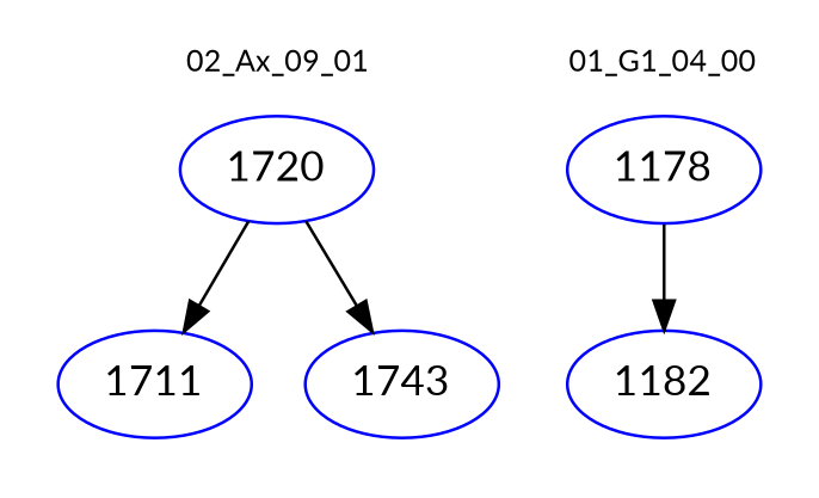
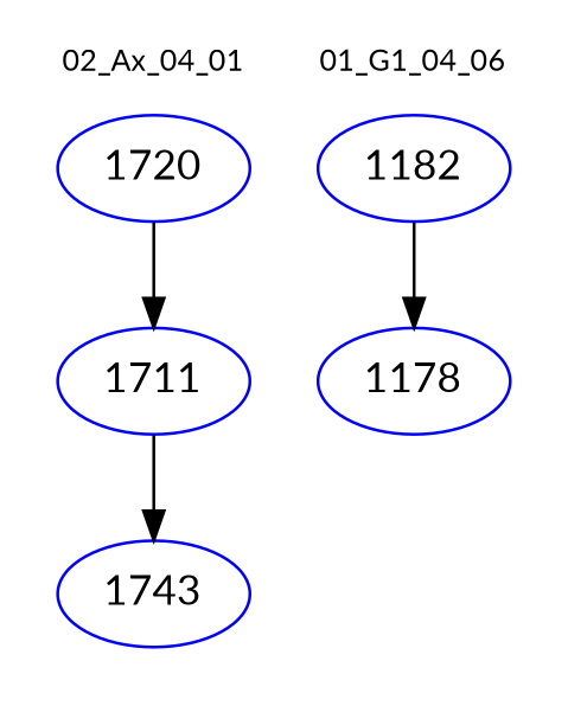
  digraph {
    fontname=Lato
    node [color=blue fontname=Lato]
    edge [color=black fontname=Lato]
    n1 [label=1720]
    n2 [label=1711]
    n3 [label=1743]
    n4 [label=1178]
    n5 [label=1182]
    subgraph cluster_1 {
      color=white
      fontsize=10
-     label="02_Ax_09_01"
+     label="02_Ax_04_01"
      n1
      n2
      n3
    }
    subgraph cluster_2 {
      color=white
      fontsize=10
-     label="01_G1_04_00"
+     label="01_G1_04_06"
      n4
      n5
    }
    n1 -> n2
-   n1 -> n3
-   n4 -> n5
+   n2 -> n3
+   n5 -> n4
  }
